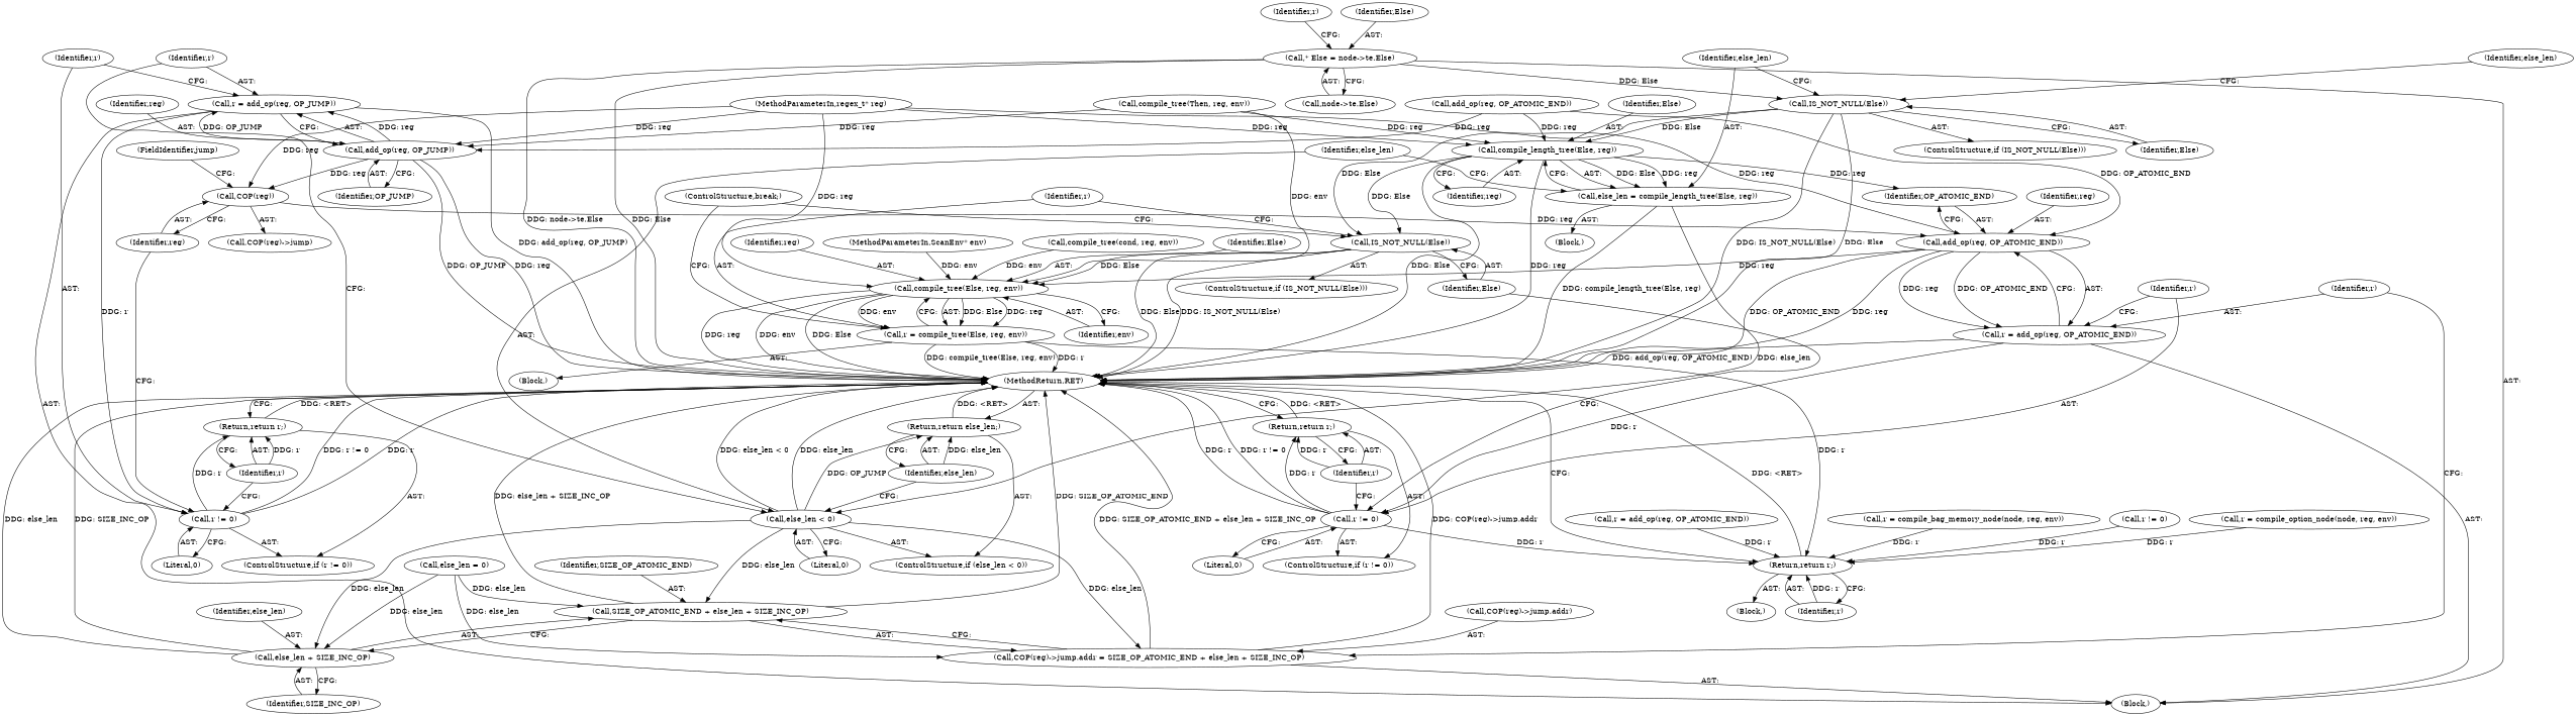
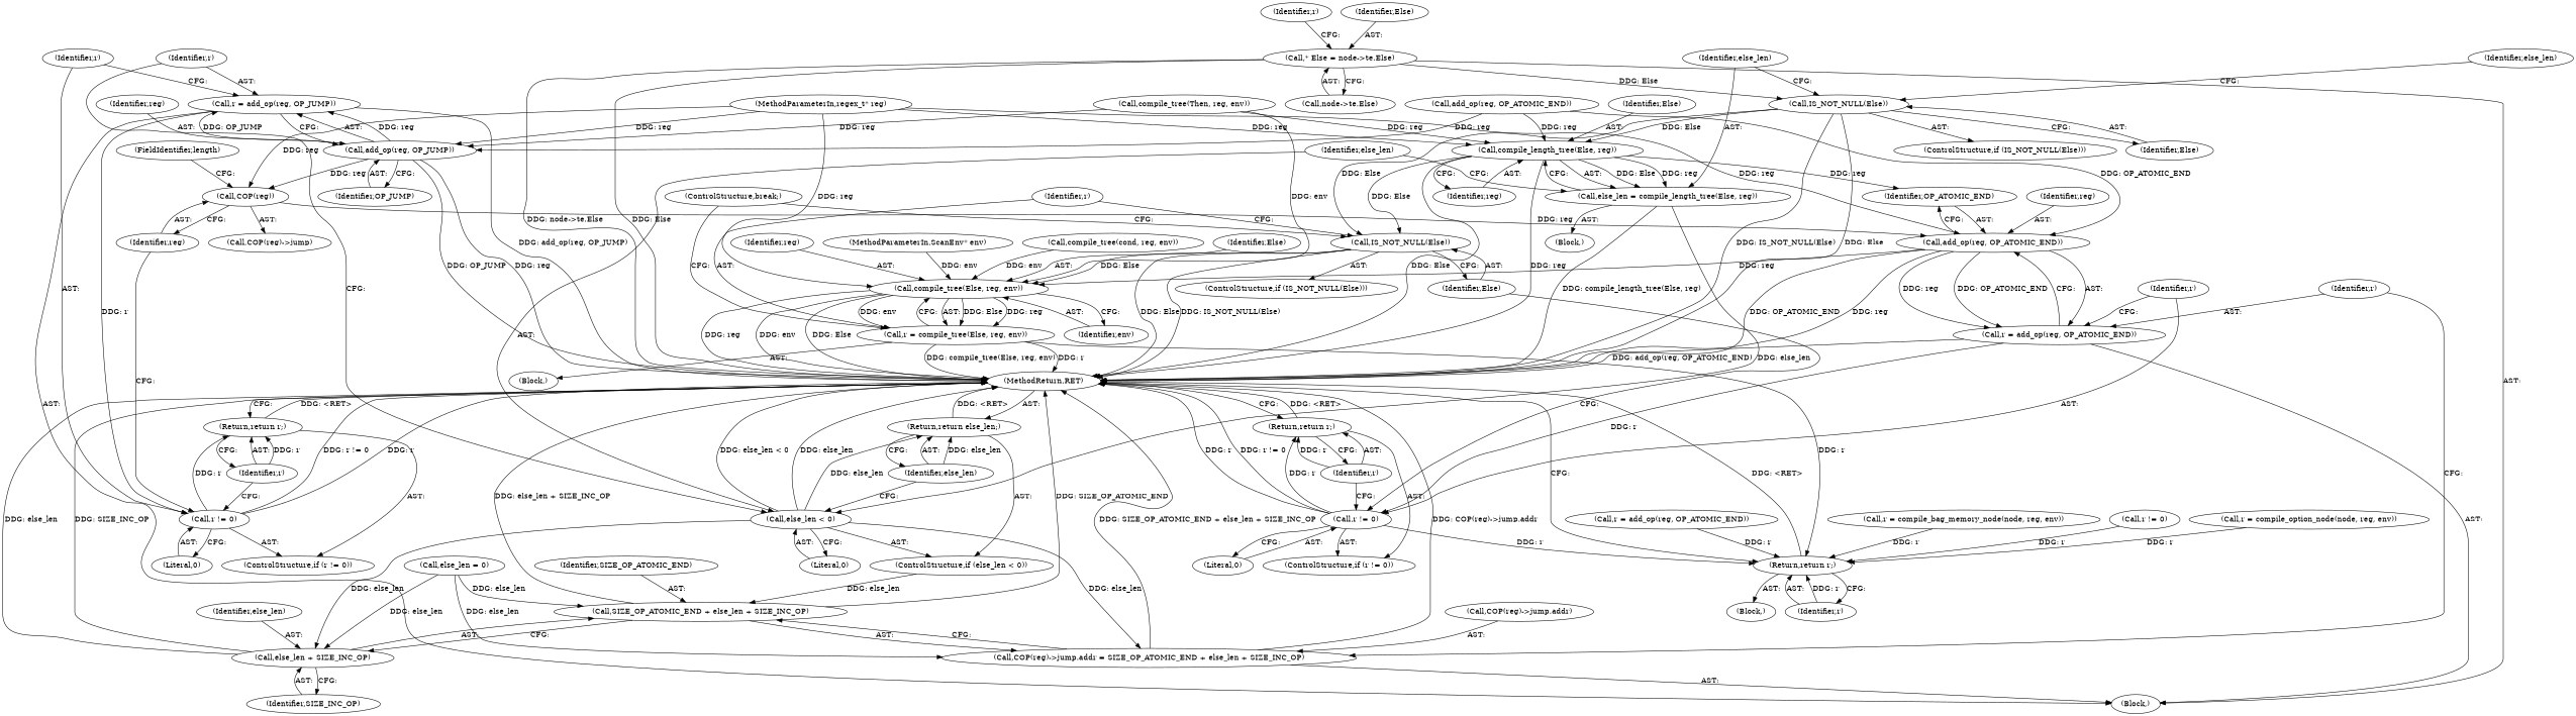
  digraph {
    n1 [label="(Call,* Else = node->te.Else)"]
    n2 [label="(Call,IS_NOT_NULL(Else))"]
    n3 [label="(Block,)"]
    n4 [label="(Call,node->te.Else)"]
    n5 [label="(MethodReturn,RET)"]
    n6 [label="(Call,compile_length_tree(Else, reg))"]
    n7 [label="(Call,IS_NOT_NULL(Else))"]
    n8 [label="(Identifier,Else)"]
    n9 [label="(ControlStructure,if (IS_NOT_NULL(Else)))"]
    n10 [label="(Return,return else_len;)"]
    n11 [label="(Return,return r;)"]
    n12 [label="(Return,return r;)"]
    n13 [label="(Return,return r;)"]
    n14 [label="(Call,else_len = compile_length_tree(Else, reg))"]
    n15 [label="(Identifier,reg)"]
    n16 [label="(Identifier,OP_ATOMIC_END)"]
    n17 [label="(Call,compile_tree(Else, reg, env))"]
    n18 [label="(ControlStructure,if (IS_NOT_NULL(Else)))"]
    n19 [label="(Identifier,Else)"]
    n20 [label="(Call,else_len < 0)"]
    n21 [label="(Block,)"]
    n22 [label="(Call,add_op(reg, OP_JUMP))"]
    n23 [label="(Call,r = add_op(reg, OP_JUMP))"]
    n24 [label="(Call,COP(reg))"]
    n25 [label="(Identifier,OP_JUMP)"]
    n26 [label="(Call,COP(reg)->jump.addr = SIZE_OP_ATOMIC_END + else_len + SIZE_INC_OP)"]
    n27 [label="(Call,SIZE_OP_ATOMIC_END + else_len + SIZE_INC_OP)"]
    n28 [label="(Call,else_len + SIZE_INC_OP)"]
    n29 [label="(ControlStructure,if (else_len < 0))"]
    n30 [label="(Literal,0)"]
    n31 [label="(Identifier,else_len)"]
    n32 [label="(Identifier,SIZE_INC_OP)"]
    n33 [label="(Call,r != 0)"]
    n34 [label="(Call,add_op(reg, OP_ATOMIC_END))"]
    n35 [label="(Identifier,reg)"]
    n36 [label="(Call,COP(reg)->jump)"]
    n37 [label="(Literal,0)"]
    n38 [label="(ControlStructure,if (r != 0))"]
    n39 [label="(Identifier,r)"]
    n40 [label="(Call,r = add_op(reg, OP_ATOMIC_END))"]
    n41 [label="(Call,r != 0)"]
    n42 [label="(Call,r = compile_tree(Else, reg, env))"]
    n43 [label="(Identifier,env)"]
    n44 [label="(ControlStructure,if (r != 0))"]
    n45 [label="(Literal,0)"]
    n46 [label="(Identifier,r)"]
    n47 [label="(Identifier,r)"]
    n48 [label="(Block,)"]
    n49 [label="(Block,)"]
    n50 [label="(Identifier,reg)"]
    n51 [label="(Identifier,else_len)"]
    n52 [label="(Identifier,else_len)"]
    n53 [label="(Identifier,r)"]
    n54 [label="(Call,r = compile_bag_memory_node(node, reg, env))"]
    n55 [label="(Identifier,reg)"]
    n56 [label="(Identifier,reg)"]
    n57 [label="(Call,add_op(reg, OP_ATOMIC_END))"]
    n58 [label="(Identifier,r)"]
-   n59 [label="(FieldIdentifier,jump)"]
+   n59 [label="(FieldIdentifier,length)"]
    n60 [label="(Identifier,r)"]
    n61 [label="(Call,r != 0)"]
    n62 [label="(Call,else_len = 0)"]
    n63 [label="(MethodParameterIn,regex_t* reg)"]
    n64 [label="(ControlStructure,break;)"]
    n65 [label="(Identifier,else_len)"]
    n66 [label="(Call,r = compile_option_node(node, reg, env))"]
    n67 [label="(Call,COP(reg)->jump.addr)"]
    n68 [label="(Call,compile_tree(Then, reg, env))"]
    n69 [label="(Identifier,Else)"]
    n70 [label="(Identifier,r)"]
    n71 [label="(Identifier,r)"]
    n72 [label="(MethodParameterIn,ScanEnv* env)"]
    n73 [label="(Identifier,SIZE_OP_ATOMIC_END)"]
    n74 [label="(Identifier,Else)"]
    n75 [label="(Call,compile_tree(cond, reg, env))"]
    n76 [label="(Identifier,r)"]
    n77 [label="(Call,r = add_op(reg, OP_ATOMIC_END))"]
    n78 [label="(Identifier,Else)"]
    n79 [label="(Identifier,else_len)"]
    n1 -> n2 [label="DDG: Else"]
    n1 -> n3 [label="AST: "]
    n1 -> n4 [label="CFG: "]
    n1 -> n5 [label="DDG: node->te.Else"]
    n1 -> n5 [label="DDG: Else"]
    n2 -> n5 [label="DDG: IS_NOT_NULL(Else)"]
    n2 -> n5 [label="DDG: Else"]
    n2 -> n6 [label="DDG: Else"]
    n2 -> n7 [label="DDG: Else"]
    n2 -> n8 [label="CFG: "]
    n2 -> n9 [label="AST: "]
    n4 -> n1 [label="AST: "]
    n5 -> n10 [label="AST: "]
    n5 -> n11 [label="CFG: "]
    n5 -> n12 [label="CFG: "]
    n5 -> n13 [label="CFG: "]
    n6 -> n5 [label="DDG: Else"]
    n6 -> n5 [label="DDG: reg"]
    n6 -> n7 [label="DDG: Else"]
    n6 -> n14 [label="AST: "]
    n6 -> n14 [label="DDG: Else"]
    n6 -> n14 [label="DDG: reg"]
    n6 -> n15 [label="CFG: "]
    n6 -> n16 [label="DDG: reg"]
    n7 -> n5 [label="DDG: Else"]
    n7 -> n5 [label="DDG: IS_NOT_NULL(Else)"]
    n7 -> n17 [label="DDG: Else"]
    n7 -> n18 [label="AST: "]
    n7 -> n19 [label="CFG: "]
    n8 -> n2 [label="AST: "]
    n10 -> n5 [label="DDG: <RET>"]
    n10 -> n29 [label="AST: "]
    n10 -> n31 [label="CFG: "]
    n11 -> n5 [label="DDG: <RET>"]
    n11 -> n38 [label="AST: "]
    n11 -> n39 [label="CFG: "]
    n12 -> n5 [label="DDG: <RET>"]
    n12 -> n44 [label="AST: "]
    n12 -> n46 [label="CFG: "]
    n13 -> n5 [label="DDG: <RET>"]
    n13 -> n47 [label="CFG: "]
    n13 -> n48 [label="AST: "]
    n14 -> n5 [label="DDG: compile_length_tree(Else, reg)"]
    n14 -> n6 [label="CFG: "]
    n14 -> n20 [label="DDG: else_len"]
    n14 -> n21 [label="AST: "]
    n15 -> n6 [label="AST: "]
    n16 -> n34 [label="AST: "]
    n17 -> n5 [label="DDG: reg"]
    n17 -> n5 [label="DDG: env"]
    n17 -> n5 [label="DDG: Else"]
    n17 -> n42 [label="AST: "]
    n17 -> n42 [label="DDG: Else"]
    n17 -> n42 [label="DDG: reg"]
    n17 -> n42 [label="DDG: env"]
    n17 -> n43 [label="CFG: "]
    n19 -> n7 [label="AST: "]
    n19 -> n41 [label="CFG: "]
    n20 -> n5 [label="DDG: else_len < 0"]
    n20 -> n5 [label="DDG: else_len"]
-   n20 -> n10 [label="DDG: OP_JUMP"]
+   n20 -> n10 [label="DDG: else_len"]
    n20 -> n26 [label="DDG: else_len"]
-   n20 -> n27 [label="DDG: else_len"]
+   n29 -> n27 [label="DDG: else_len"]
    n20 -> n28 [label="DDG: else_len"]
    n20 -> n29 [label="AST: "]
    n20 -> n30 [label="CFG: "]
    n22 -> n5 [label="DDG: OP_JUMP"]
    n22 -> n5 [label="DDG: reg"]
    n22 -> n23 [label="AST: "]
    n22 -> n23 [label="DDG: reg"]
    n22 -> n23 [label="DDG: OP_JUMP"]
    n22 -> n24 [label="DDG: reg"]
    n22 -> n25 [label="CFG: "]
    n23 -> n3 [label="AST: "]
    n23 -> n5 [label="DDG: add_op(reg, OP_JUMP)"]
    n23 -> n22 [label="CFG: "]
    n23 -> n33 [label="DDG: r"]
    n24 -> n34 [label="DDG: reg"]
    n24 -> n35 [label="CFG: "]
    n24 -> n36 [label="AST: "]
    n25 -> n22 [label="AST: "]
    n26 -> n3 [label="AST: "]
    n26 -> n5 [label="DDG: SIZE_OP_ATOMIC_END + else_len + SIZE_INC_OP"]
    n26 -> n5 [label="DDG: COP(reg)->jump.addr"]
    n26 -> n27 [label="CFG: "]
    n27 -> n5 [label="DDG: else_len + SIZE_INC_OP"]
    n27 -> n5 [label="DDG: SIZE_OP_ATOMIC_END"]
    n27 -> n26 [label="AST: "]
    n27 -> n28 [label="CFG: "]
    n28 -> n5 [label="DDG: else_len"]
    n28 -> n5 [label="DDG: SIZE_INC_OP"]
    n28 -> n27 [label="AST: "]
    n28 -> n32 [label="CFG: "]
    n30 -> n20 [label="AST: "]
    n31 -> n10 [label="AST: "]
    n31 -> n10 [label="DDG: else_len"]
    n31 -> n20 [label="CFG: "]
    n32 -> n28 [label="AST: "]
    n33 -> n5 [label="DDG: r != 0"]
    n33 -> n5 [label="DDG: r"]
    n33 -> n11 [label="DDG: r"]
    n33 -> n37 [label="CFG: "]
    n33 -> n38 [label="AST: "]
    n34 -> n5 [label="DDG: OP_ATOMIC_END"]
    n34 -> n5 [label="DDG: reg"]
    n34 -> n16 [label="CFG: "]
    n34 -> n17 [label="DDG: reg"]
    n34 -> n40 [label="AST: "]
    n34 -> n40 [label="DDG: reg"]
    n34 -> n40 [label="DDG: OP_ATOMIC_END"]
    n35 -> n24 [label="AST: "]
    n35 -> n33 [label="CFG: "]
    n37 -> n33 [label="AST: "]
    n39 -> n11 [label="AST: "]
    n39 -> n11 [label="DDG: r"]
    n39 -> n33 [label="CFG: "]
    n40 -> n3 [label="AST: "]
    n40 -> n5 [label="DDG: add_op(reg, OP_ATOMIC_END)"]
    n40 -> n34 [label="CFG: "]
    n40 -> n41 [label="DDG: r"]
    n41 -> n5 [label="DDG: r != 0"]
    n41 -> n5 [label="DDG: r"]
    n41 -> n12 [label="DDG: r"]
    n41 -> n13 [label="DDG: r"]
    n41 -> n44 [label="AST: "]
    n41 -> n45 [label="CFG: "]
    n42 -> n5 [label="DDG: compile_tree(Else, reg, env)"]
    n42 -> n5 [label="DDG: r"]
    n42 -> n13 [label="DDG: r"]
    n42 -> n17 [label="CFG: "]
    n42 -> n49 [label="AST: "]
    n43 -> n17 [label="AST: "]
    n45 -> n41 [label="AST: "]
    n46 -> n12 [label="AST: "]
    n46 -> n12 [label="DDG: r"]
    n46 -> n41 [label="CFG: "]
    n47 -> n13 [label="AST: "]
    n47 -> n13 [label="DDG: r"]
    n50 -> n17 [label="AST: "]
    n51 -> n2 [label="CFG: "]
    n51 -> n14 [label="AST: "]
    n52 -> n14 [label="CFG: "]
    n52 -> n20 [label="AST: "]
    n53 -> n26 [label="CFG: "]
    n53 -> n40 [label="AST: "]
    n54 -> n13 [label="DDG: r"]
    n55 -> n22 [label="AST: "]
    n56 -> n34 [label="AST: "]
    n57 -> n6 [label="DDG: reg"]
    n57 -> n22 [label="DDG: reg"]
    n57 -> n34 [label="DDG: OP_ATOMIC_END"]
    n58 -> n7 [label="CFG: "]
    n58 -> n42 [label="AST: "]
    n59 -> n24 [label="CFG: "]
    n60 -> n20 [label="CFG: "]
    n60 -> n23 [label="AST: "]
    n61 -> n13 [label="DDG: r"]
    n62 -> n26 [label="DDG: else_len"]
    n62 -> n27 [label="DDG: else_len"]
    n62 -> n28 [label="DDG: else_len"]
    n63 -> n6 [label="DDG: reg"]
    n63 -> n17 [label="DDG: reg"]
    n63 -> n22 [label="DDG: reg"]
    n63 -> n24 [label="DDG: reg"]
    n63 -> n34 [label="DDG: reg"]
    n64 -> n7 [label="CFG: "]
    n64 -> n42 [label="CFG: "]
    n65 -> n28 [label="AST: "]
    n66 -> n13 [label="DDG: r"]
    n67 -> n26 [label="AST: "]
    n68 -> n6 [label="DDG: reg"]
    n68 -> n17 [label="DDG: env"]
    n68 -> n22 [label="DDG: reg"]
    n69 -> n6 [label="AST: "]
    n70 -> n40 [label="CFG: "]
    n70 -> n41 [label="AST: "]
    n71 -> n1 [label="CFG: "]
    n72 -> n17 [label="DDG: env"]
    n73 -> n27 [label="AST: "]
    n74 -> n1 [label="AST: "]
    n75 -> n17 [label="DDG: env"]
    n76 -> n23 [label="CFG: "]
    n76 -> n33 [label="AST: "]
    n77 -> n13 [label="DDG: r"]
    n78 -> n17 [label="AST: "]
    n79 -> n2 [label="CFG: "]
  }
